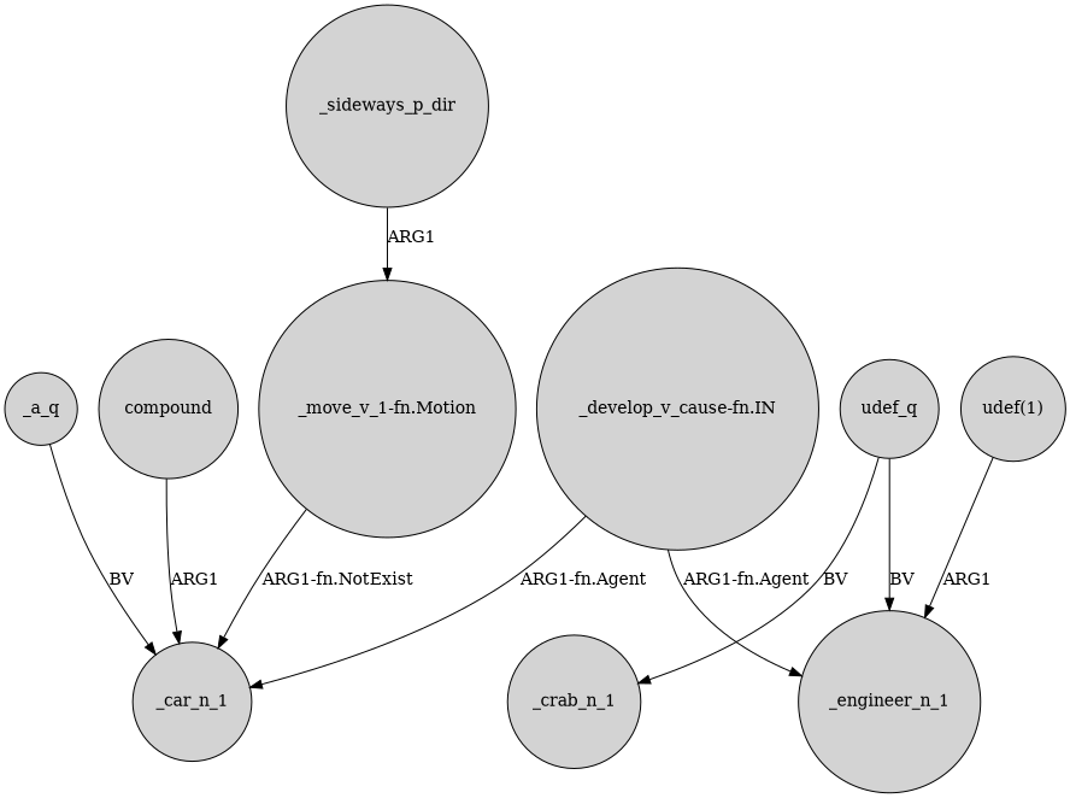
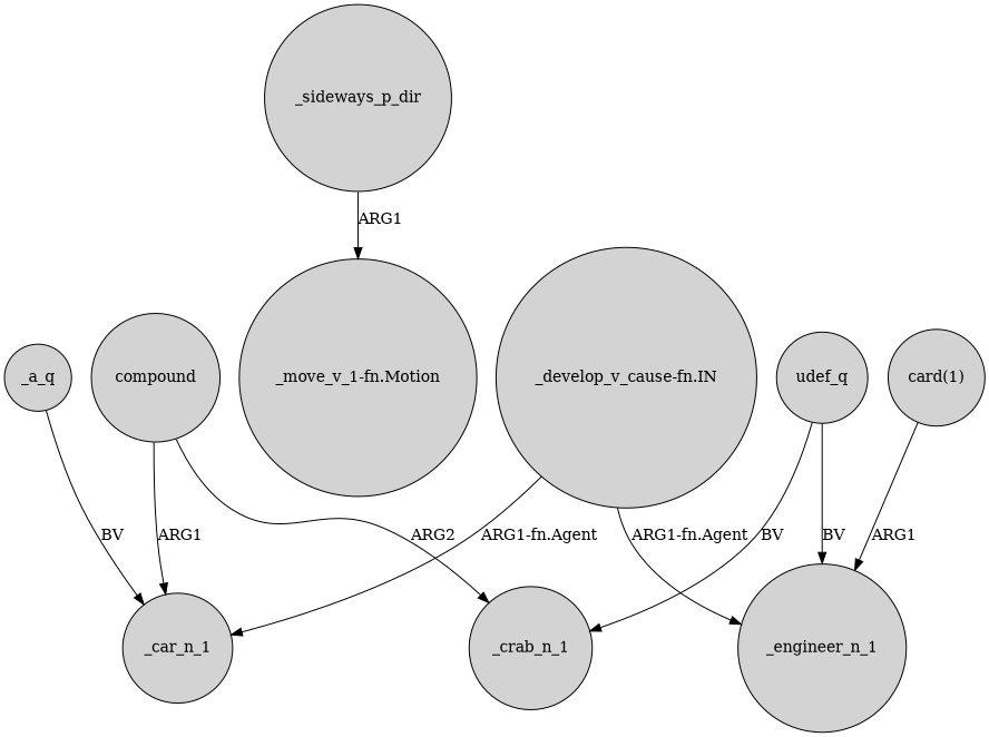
  digraph {
    node [shape=circle style=filled]
    compound
    _car_n_1
    _crab_n_1
    udef_q
    _engineer_n_1
    _a_q
    _sideways_p_dir
    "_move_v_1-fn.Motion"
    "_develop_v_cause-fn.IN"
-   "card(1)" [label="udef(1)"]
+   "card(1)"
    compound -> _car_n_1 [label=ARG1]
+   compound -> _crab_n_1 [label=ARG2]
    udef_q -> _crab_n_1 [label=BV]
    udef_q -> _engineer_n_1 [label=BV]
    _a_q -> _car_n_1 [label=BV]
    _sideways_p_dir -> "_move_v_1-fn.Motion" [label=ARG1]
-   "_move_v_1-fn.Motion" -> _car_n_1 [label="ARG1-fn.NotExist"]
    "_develop_v_cause-fn.IN" -> _car_n_1 [label="ARG1-fn.Agent"]
    "_develop_v_cause-fn.IN" -> _engineer_n_1 [label="ARG1-fn.Agent"]
    "card(1)" -> _engineer_n_1 [label=ARG1]
  }
